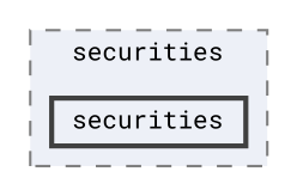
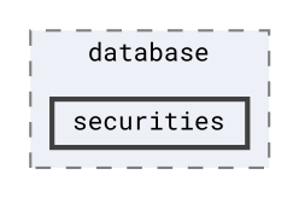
  digraph {
    compound=true
    fontname="Roboto Mono"
    n1 [color=grey25 fillcolor="#edf0f7" fontname="Roboto Mono" fontsize=10 height=0.2 label=securities shape=box style="filled,bold" width=0.4]
    subgraph cluster_1 {
      bgcolor="#edf0f7"
      fontsize=10
-     label=securities
+     label=database
      pencolor=grey50
      style="filled,dashed"
      n1
    }
  }
